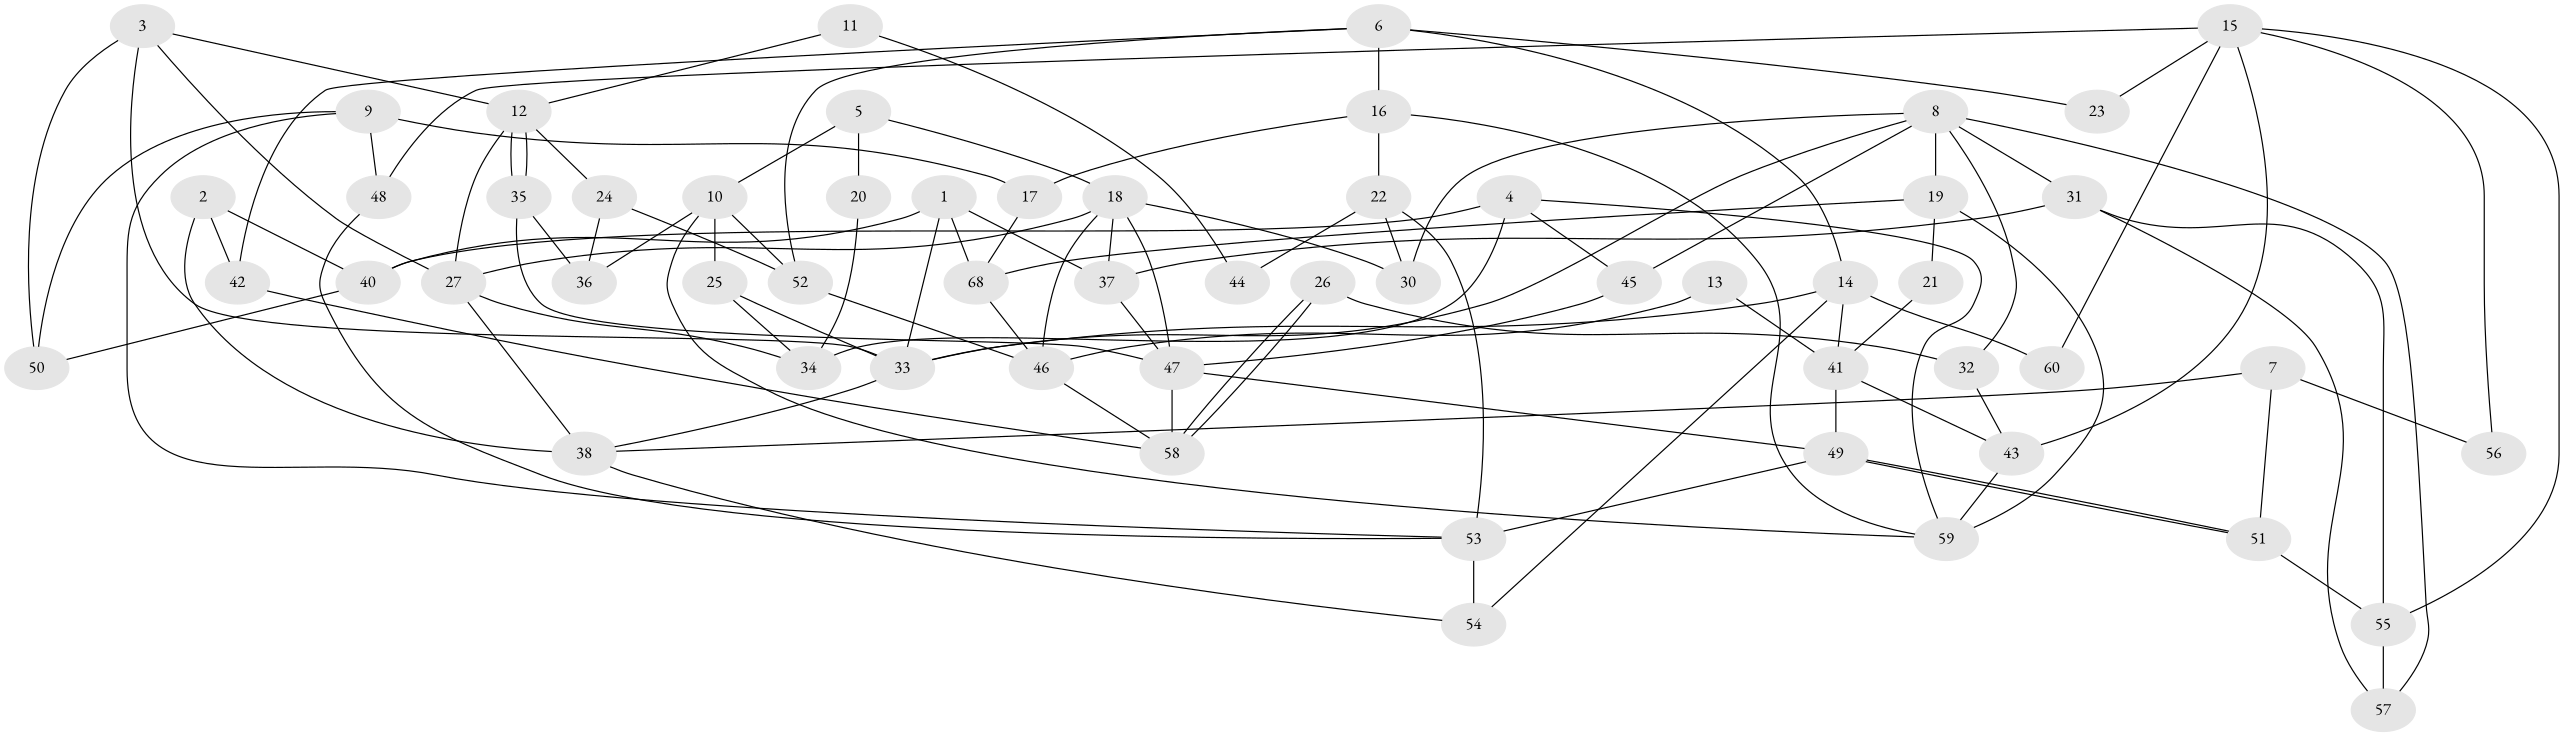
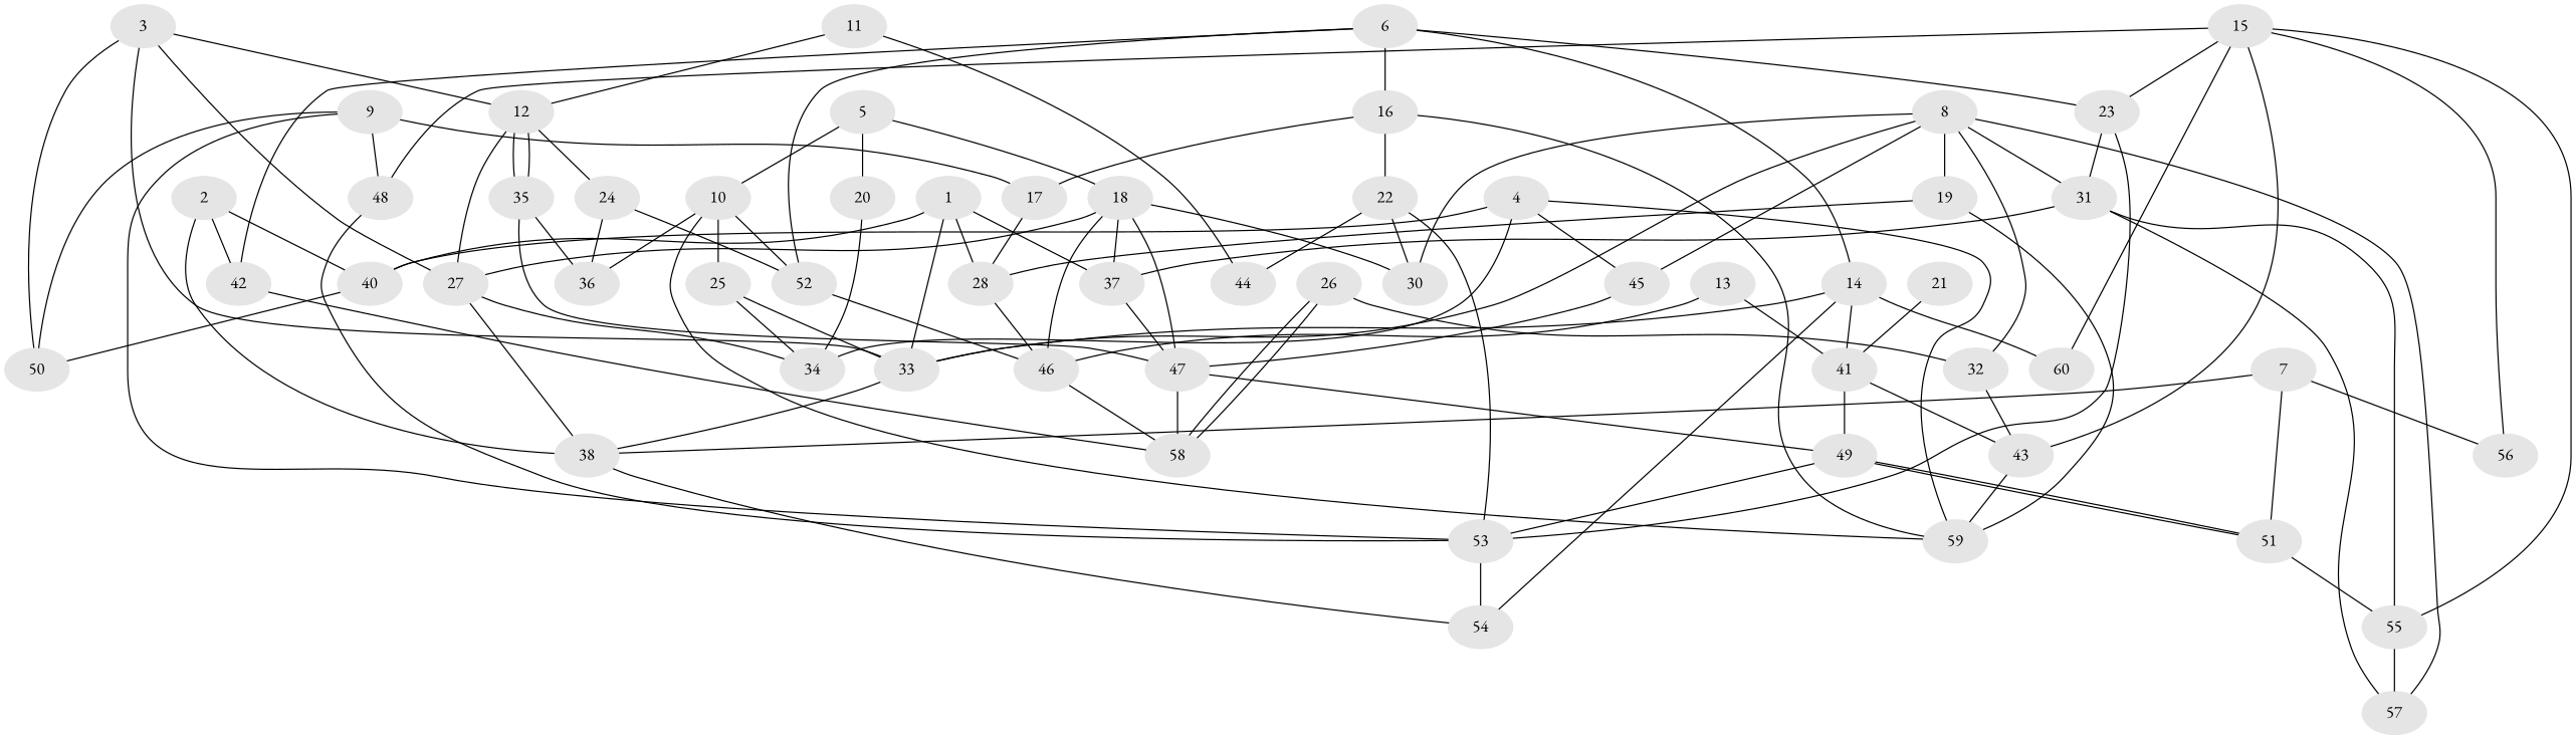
  graph {
    fontname="EB Garamond"
    node [color=gray90 fontname="EB Garamond" style=filled]
    edge [fontname="EB Garamond"]
    1
-   28 [label=68]
+   28
    33
    37
    40
    46
    38
    47
    50
    2
    42
    54
    58
    3
    12
    27
    24
    35
    34
    4
    45
    59
    5
    10
    18
    20
    52
    25
    36
    30
    6
    14
    16
    23
    41
    60
    17
    22
    31
    53
    7
    51
    56
    55
    8
    19
    32
    57
    21
    43
    9
    48
    11
    44
    13
    49
    15
    26
    1 -- 28
    1 -- 33
    1 -- 37
    1 -- 40
    28 -- 46
    33 -- 38
    37 -- 47
    40 -- 50
    46 -- 58
    38 -- 54
    47 -- 58
    47 -- 49
    2 -- 40
    2 -- 38
    2 -- 42
    42 -- 58
    3 -- 33
    3 -- 50
    3 -- 12
    3 -- 27
    12 -- 27
    12 -- 24
    12 -- 35
    12 -- 35
    27 -- 38
    27 -- 34
    24 -- 52
    24 -- 36
    35 -- 47
    35 -- 36
    4 -- 40
    4 -- 34
    4 -- 45
    4 -- 59
    45 -- 47
    5 -- 10
    5 -- 18
    5 -- 20
    10 -- 59
    10 -- 52
    10 -- 25
    10 -- 36
    18 -- 37
    18 -- 46
    18 -- 47
    18 -- 27
    18 -- 30
    20 -- 34
    52 -- 46
    25 -- 33
    25 -- 34
    6 -- 42
    6 -- 52
    6 -- 14
    6 -- 16
    6 -- 23
    14 -- 33
    14 -- 54
    14 -- 41
    14 -- 60
    16 -- 59
    16 -- 17
    16 -- 22
+   23 -- 31
+   23 -- 53
    41 -- 43
    41 -- 49
    17 -- 28
    22 -- 30
    22 -- 53
    22 -- 44
    31 -- 37
    31 -- 55
    31 -- 57
    53 -- 54
    7 -- 38
    7 -- 51
    7 -- 56
    51 -- 55
    55 -- 57
    8 -- 33
    8 -- 45
    8 -- 30
    8 -- 31
    8 -- 19
    8 -- 32
    8 -- 57
    19 -- 28
    19 -- 59
-   19 -- 21
    32 -- 43
    21 -- 41
    43 -- 59
    9 -- 50
    9 -- 17
    9 -- 53
    9 -- 48
    48 -- 53
    11 -- 12
    11 -- 44
    13 -- 46
    13 -- 41
    49 -- 53
    49 -- 51
    49 -- 51
    15 -- 23
    15 -- 60
    15 -- 56
    15 -- 55
    15 -- 43
    15 -- 48
    26 -- 58
    26 -- 58
    26 -- 32
  }
